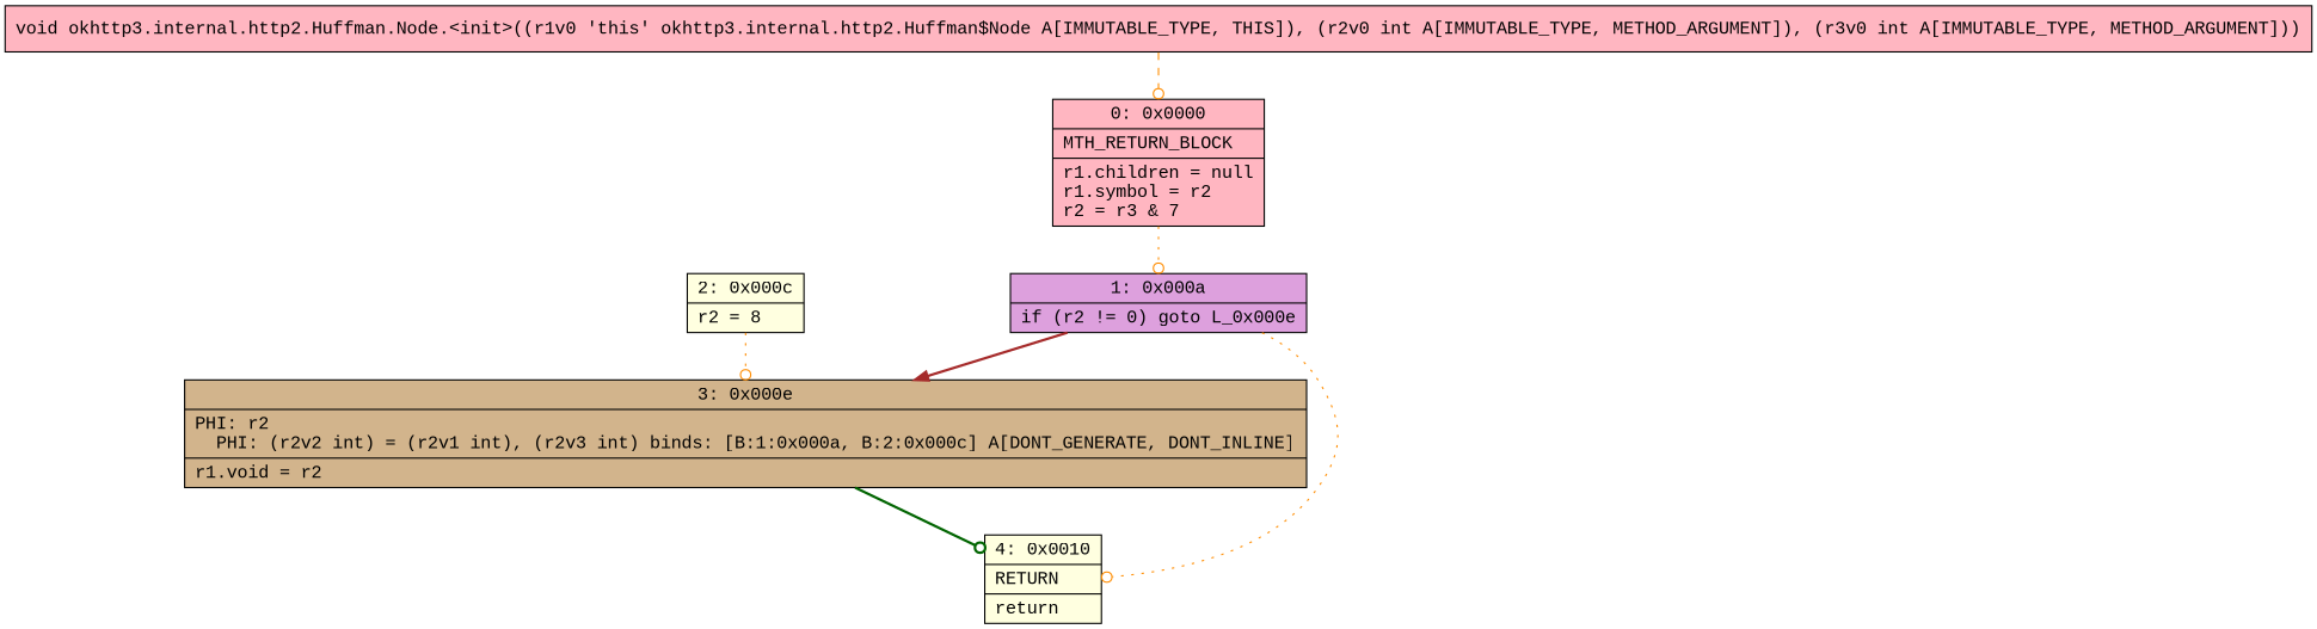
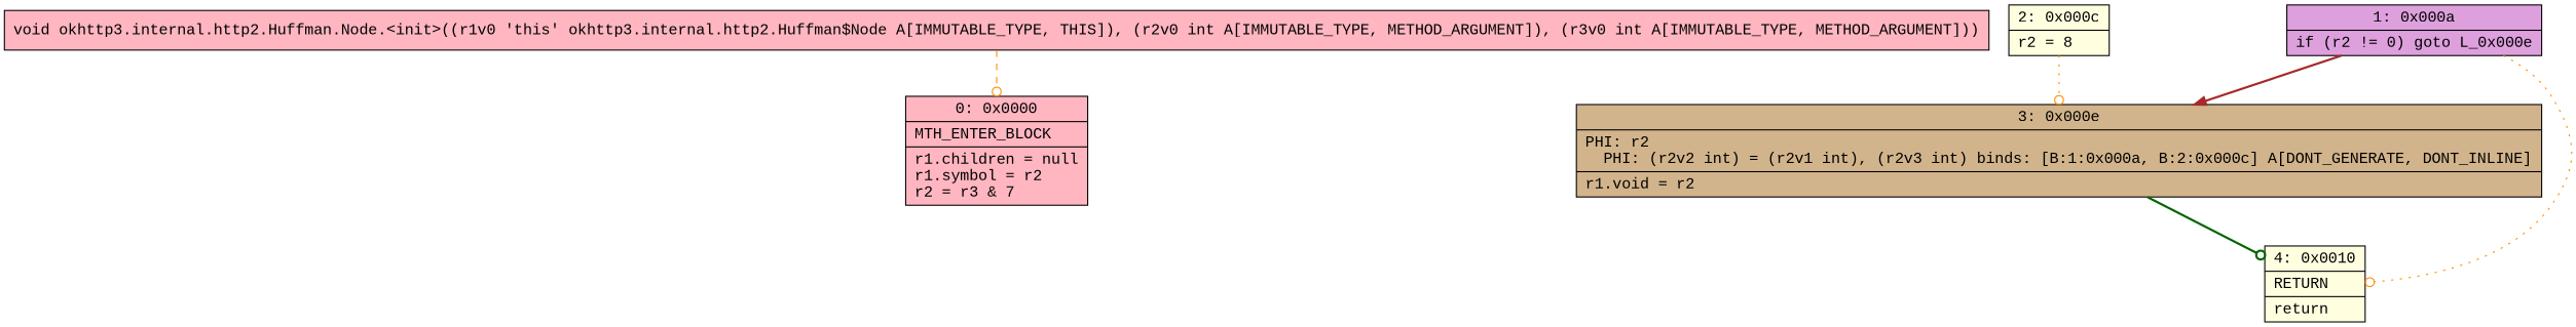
  digraph {
    fontname="Liberation Mono"
    node [fillcolor=lightpink fontname="Liberation Mono" shape=record style=filled]
    edge [arrowhead=odot color=darkorange fontname="Liberation Mono" style=dotted]
-   n1 [label="{0\:\ 0x0000|MTH_RETURN_BLOCK\l|r1.children = null\lr1.symbol = r2\lr2 = r3 & 7\l}"]
+   n1 [label="{0\:\ 0x0000|MTH_ENTER_BLOCK\l|r1.children = null\lr1.symbol = r2\lr2 = r3 & 7\l}"]
    n2 [fillcolor=plum label="{1\:\ 0x000a|if (r2 != 0) goto L_0x000e\l}"]
    n3 [fillcolor=tan label="{3\:\ 0x000e|PHI: r2 \l  PHI: (r2v2 int) = (r2v1 int), (r2v3 int) binds: [B:1:0x000a, B:2:0x000c] A[DONT_GENERATE, DONT_INLINE]\l|r1.void = r2\l}"]
    n4 [fillcolor=lightyellow label="{4\:\ 0x0010|RETURN\l|return\l}"]
    n5 [fillcolor=lightyellow label="{2\:\ 0x000c|r2 = 8\l}"]
    n6 [label="{void okhttp3.internal.http2.Huffman.Node.\<init\>((r1v0 'this' okhttp3.internal.http2.Huffman$Node A[IMMUTABLE_TYPE, THIS]), (r2v0 int A[IMMUTABLE_TYPE, METHOD_ARGUMENT]), (r3v0 int A[IMMUTABLE_TYPE, METHOD_ARGUMENT])) }"]
-   n1 -> n2
    n2 -> n3 [arrowhead=normal color=brown style=bold]
    n2 -> n4
    n3 -> n4 [color=darkgreen style=bold]
    n5 -> n3
    n6 -> n1 [style=dashed]
  }
